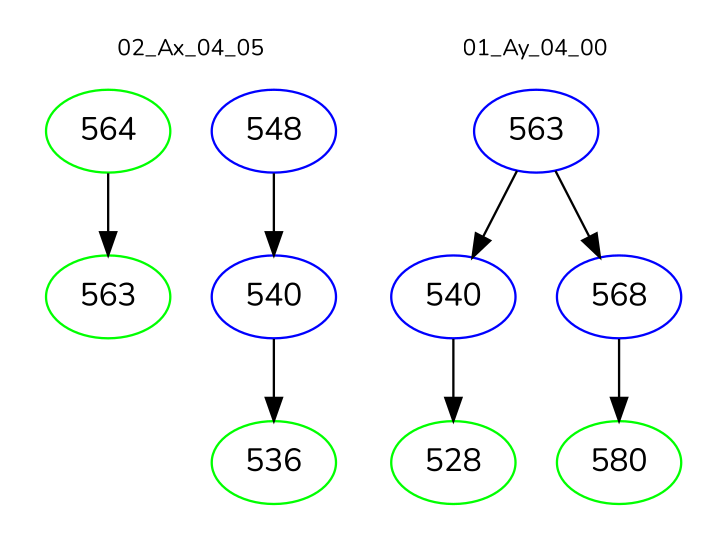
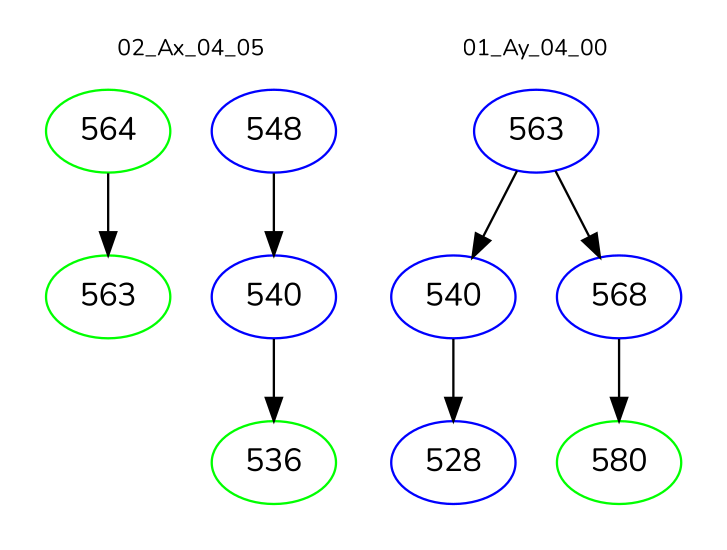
  digraph {
    fontname=Nunito
    node [color=blue fontname=Nunito]
    edge [color=black fontname=Nunito]
    n1 [label=548]
    n2 [label=540]
    n3 [color=green label=564]
    n4 [color=green label=536]
    n5 [color=green label=563]
    n6 [label=563]
    n7 [label=540]
    n8 [label=568]
-   n9 [color=green label=528]
+   n9 [label=528]
    n10 [color=green label=580]
    subgraph cluster_1 {
      color=white
      fontsize=10
      label="02_Ax_04_05"
      n1
      n2
      n3
      n4
      n5
    }
    subgraph cluster_2 {
      color=white
      fontsize=10
      label="01_Ay_04_00"
      n6
      n7
      n8
      n9
      n10
    }
    n1 -> n2
    n2 -> n4
    n3 -> n5
    n6 -> n7
    n6 -> n8
    n7 -> n9
    n8 -> n10
  }
